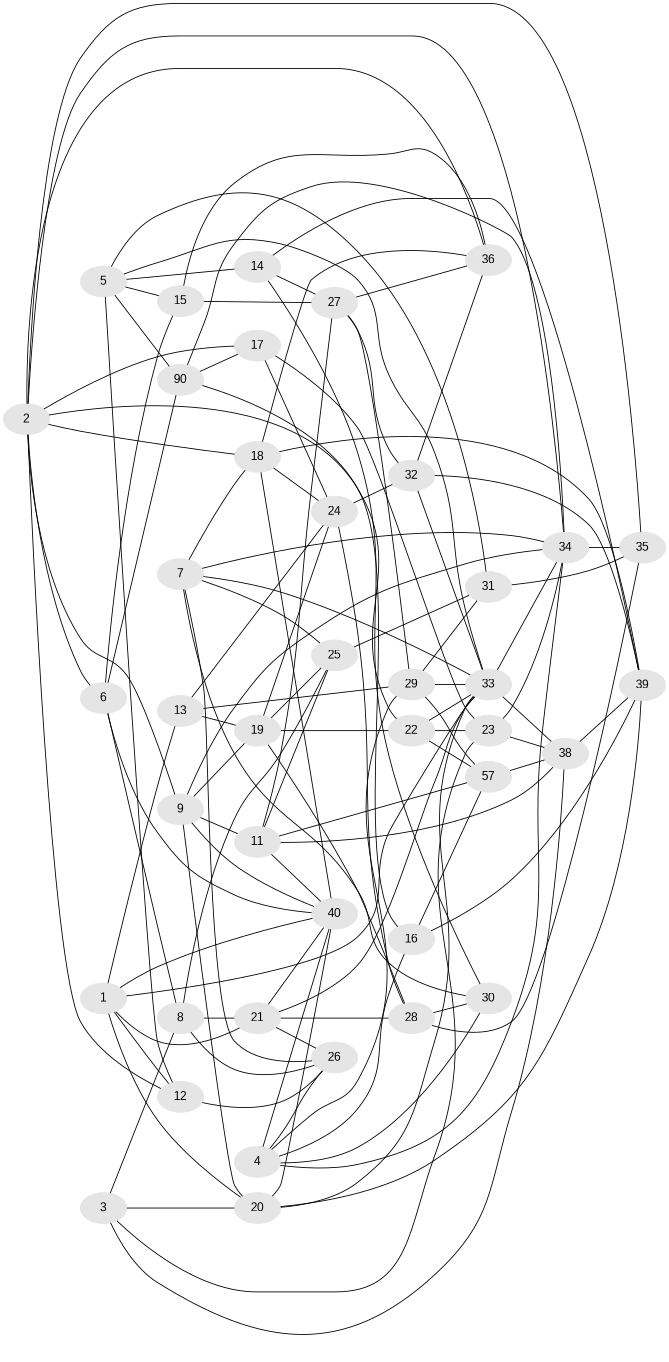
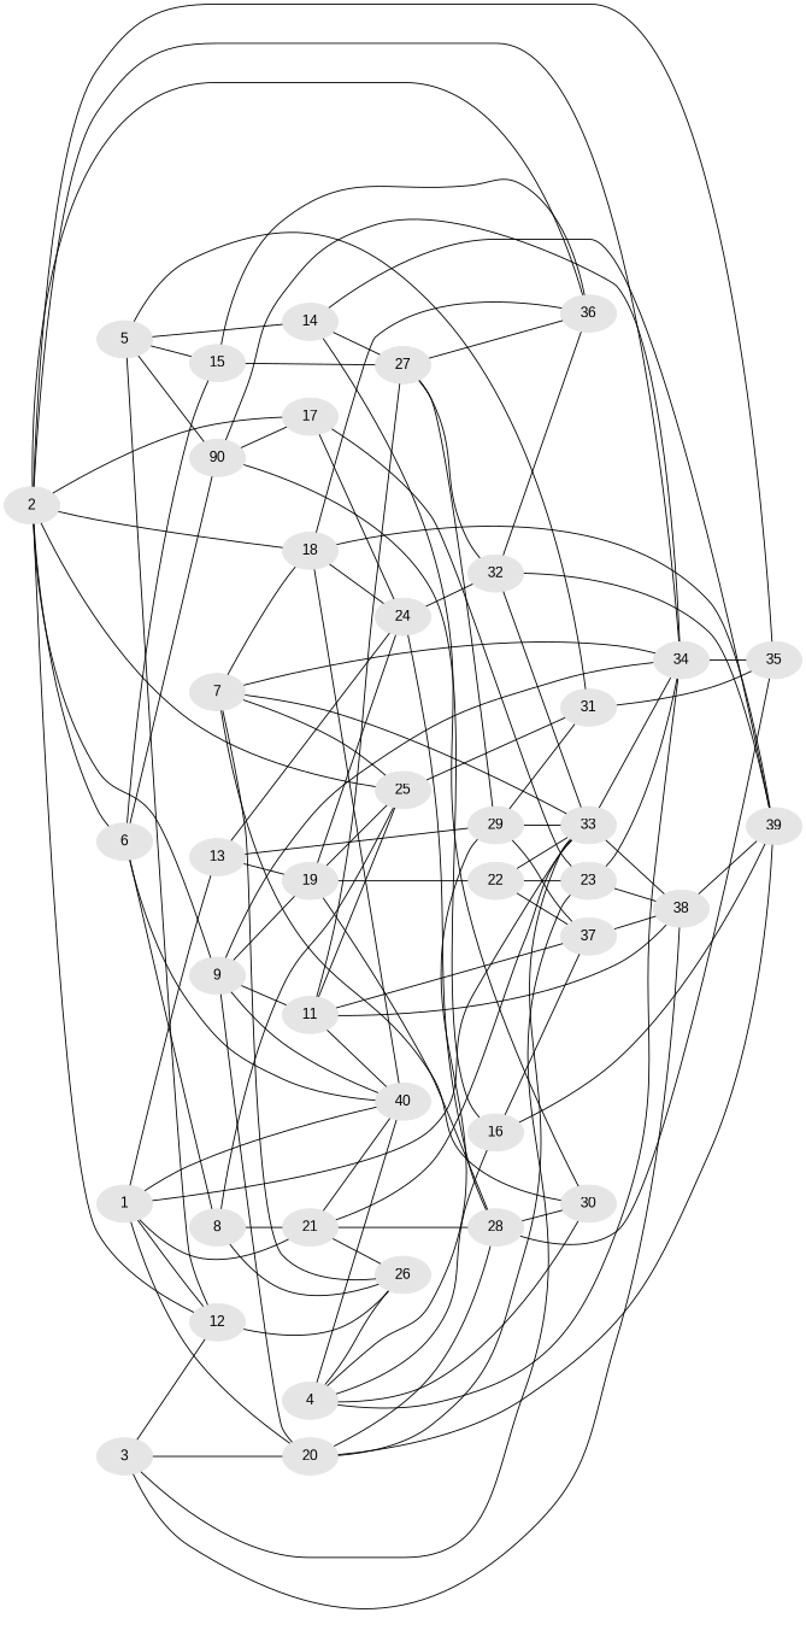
  graph {
    fontname="Liberation Sans"
    rankdir=LR
    node [color=gray90 fontname="Liberation Sans" style=filled]
    edge [fontname="Liberation Sans" weight=1.0]
    1
    12
    13
    20
    21
    33
    40
    26
    29
    19
    24
    39
    28
    34
    38
    2
    6
    9
    17
    18
    25
    35
    36
    8
    n25 [label=90]
    15
    11
    23
    31
    3
    4
    16
    30
-   37 [label=57]
+   37
    5
    14
    27
    7
    22
    32
    1 -- 12
    1 -- 13
    1 -- 20
    1 -- 21
    1 -- 33
    1 -- 40
    12 -- 26
    13 -- 29
    13 -- 19
    13 -- 24
    20 -- 33
    20 -- 39
-   20 -- 40
+   20 -- 28
    21 -- 33
    21 -- 40
    21 -- 26
    21 -- 28
    33 -- 34
    33 -- 38
    29 -- 33
    29 -- 31
    29 -- 37
    19 -- 24
    19 -- 28
    19 -- 25
    19 -- 22
    24 -- 28
    24 -- 32
    28 -- 35
    28 -- 30
    34 -- 35 [weight=2.0]
    38 -- 39
    2 -- 12
    2 -- 34 [weight=2.0]
    2 -- 6
    2 -- 9
    2 -- 17
    2 -- 18
-   2 -- 22
+   2 -- 25
    2 -- 35
    2 -- 36
    6 -- 40
    6 -- 8
    6 -- n25 [weight=2.0]
    6 -- 15
    9 -- 20
    9 -- 40
    9 -- 19
    9 -- 34
    9 -- 11
    17 -- 24
    17 -- 23
    18 -- 40
    18 -- 24
    18 -- 39
    18 -- 36
    25 -- 31
    8 -- 21
    8 -- 26 [weight=2.0]
    8 -- 25
    n25 -- 34
    n25 -- 17
    n25 -- 16
    15 -- 36
    15 -- 27
    11 -- 40
    11 -- 38
    11 -- 25
    11 -- 37
    11 -- 27
    23 -- 34
    23 -- 38
    31 -- 35
    3 -- 20
    3 -- 38
-   3 -- 8
+   3 -- 12
    3 -- 23
    4 -- 40
    4 -- 26
    4 -- 29
    4 -- 34
    4 -- 16
    4 -- 30
    16 -- 39
    16 -- 37
    37 -- 38
    5 -- 12
-   5 -- 33
    5 -- n25
    5 -- 15
    5 -- 31
    5 -- 14
    14 -- 39
    14 -- 30
    14 -- 27
    27 -- 29
    27 -- 36
    27 -- 32
    7 -- 33
    7 -- 26
    7 -- 34
    7 -- 18
    7 -- 25
    7 -- 30
    22 -- 33
    22 -- 23
    22 -- 37 [weight=2.0]
    32 -- 33
    32 -- 39
    32 -- 36 [weight=2.0]
  }
